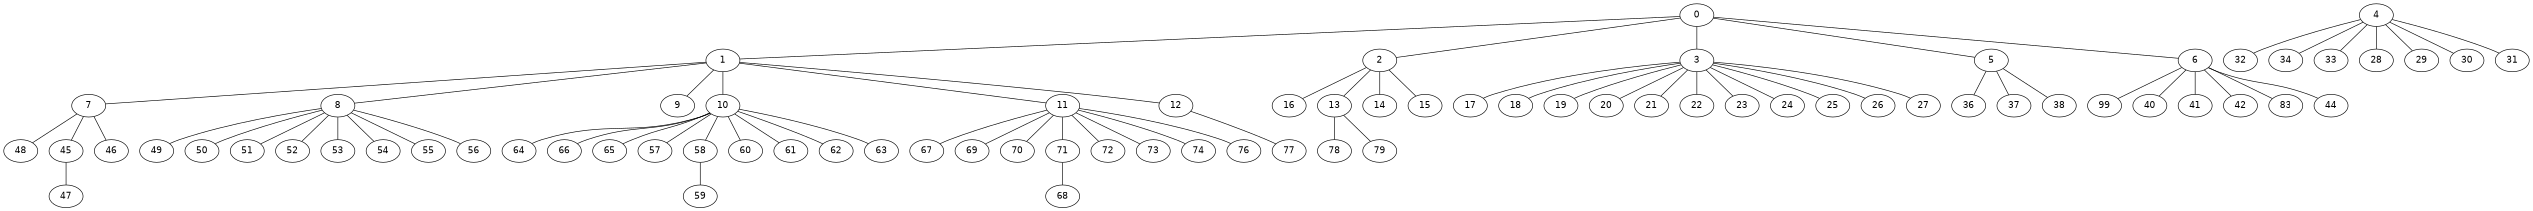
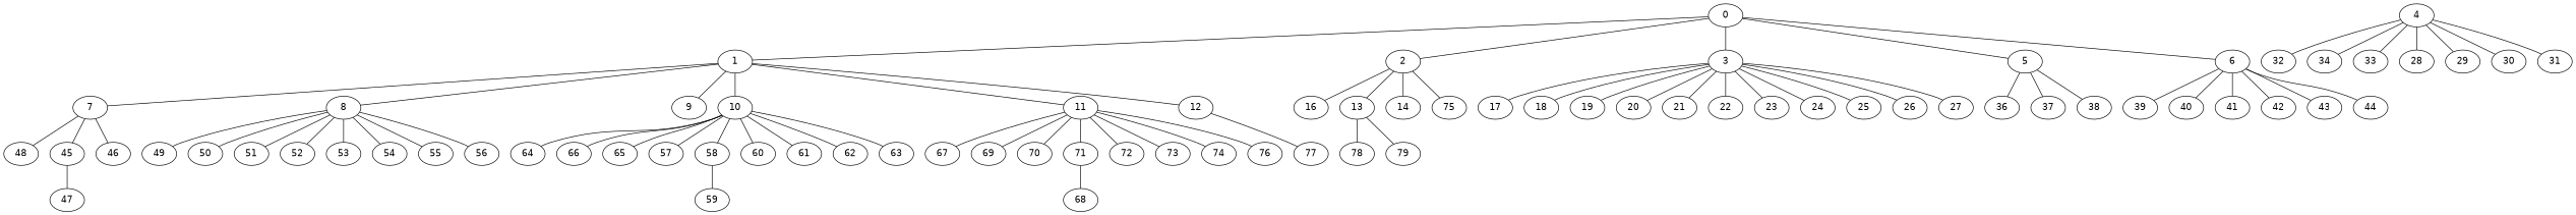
  graph {
    fontname="DejaVu Sans"
    node [fontname="DejaVu Sans"]
    edge [fontname="DejaVu Sans"]
    0
    1
    2
    3
    5
    6
    7
    8
    9
    10
    11
    12
    16
    13
    14
-   15
+   15 [label=75]
    17
    18
    19
    20
    21
    22
    23
    24
    25
    26
    27
    4
    32
    34
    33
    28
    29
    30
    31
    36
    37
    38
-   39 [label=99]
+   39
    40
    41
    42
-   43 [label=83]
+   43
    44
    48
    45
    46
    49
    50
    51
    52
    53
    54
    55
    56
    64
    66
    65
    57
    58
    60
    61
    62
    63
    67
    69
    70
    71
    72
    73
    74
    76
    77
    78
    79
    47
    59
    68
    0 -- 1
    0 -- 2
    0 -- 3
    0 -- 5
    0 -- 6
    1 -- 7
    1 -- 8
    1 -- 9
    1 -- 10
    1 -- 11
    1 -- 12
    2 -- 16
    2 -- 13
    2 -- 14
    2 -- 15
    3 -- 17
    3 -- 18
    3 -- 19
    3 -- 20
    3 -- 21
    3 -- 22
    3 -- 23
    3 -- 24
    3 -- 25
    3 -- 26
    3 -- 27
    5 -- 36
    5 -- 37
    5 -- 38
    6 -- 39
    6 -- 40
    6 -- 41
    6 -- 42
    6 -- 43
    6 -- 44
    7 -- 48
    7 -- 45
    7 -- 46
    8 -- 49
    8 -- 50
    8 -- 51
    8 -- 52
    8 -- 53
    8 -- 54
    8 -- 55
    8 -- 56
    10 -- 64
    10 -- 66
    10 -- 65
    10 -- 57
    10 -- 58
    10 -- 60
    10 -- 61
    10 -- 62
    10 -- 63
    11 -- 67
    11 -- 69
    11 -- 70
    11 -- 71
    11 -- 72
    11 -- 73
    11 -- 74
    11 -- 76
    12 -- 77
    13 -- 78
    13 -- 79
    4 -- 32
    4 -- 34
    4 -- 33
    4 -- 28
    4 -- 29
    4 -- 30
    4 -- 31
    45 -- 47
    58 -- 59
    71 -- 68
  }
